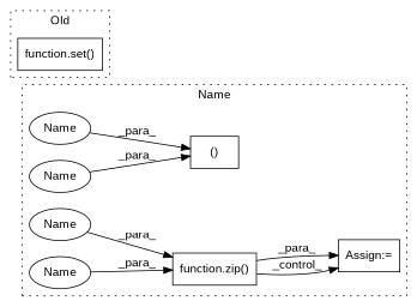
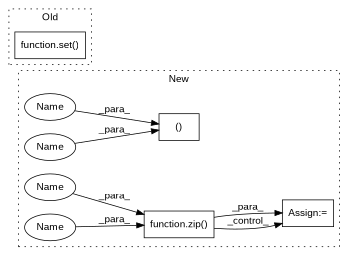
  digraph {
    rankdir=LR
    fontname="Liberation Sans"
    node [a=87 l=5 shape=box fontname="Liberation Sans"]
    edge [fontname="Liberation Sans"]
    n1 [a=75 l="4,1" label="function.zip()" s="5130,5170"]
    n2 [a=54 l=59 label="()" s=4727]
    n3 [a=68 l=3 label="Assign:=" s=5205]
    n4 [l=14 label=Name s=4729 shape=ellipse]
    n5 [l=14 label=Name s=5156 shape=ellipse]
    n6 [label=Name s=4722 shape=ellipse]
    n7 [label=Name s=5134 shape=ellipse]
    n8 [a=75 label="function.set()" s=5854]
    subgraph cluster_1 {
-     label=Name
+     label=New
      style=dotted
      n1
      n2
      n3
      n4
      n5
      n6
      n7
    }
    subgraph cluster_2 {
      label=Old
      style=dotted
      n8
    }
    n1 -> n3 [label=_control_]
    n1 -> n3 [label=_para_]
    n4 -> n2 [label=_para_]
    n5 -> n1 [label=_para_]
    n6 -> n2 [label=_para_]
    n7 -> n1 [label=_para_]
  }
